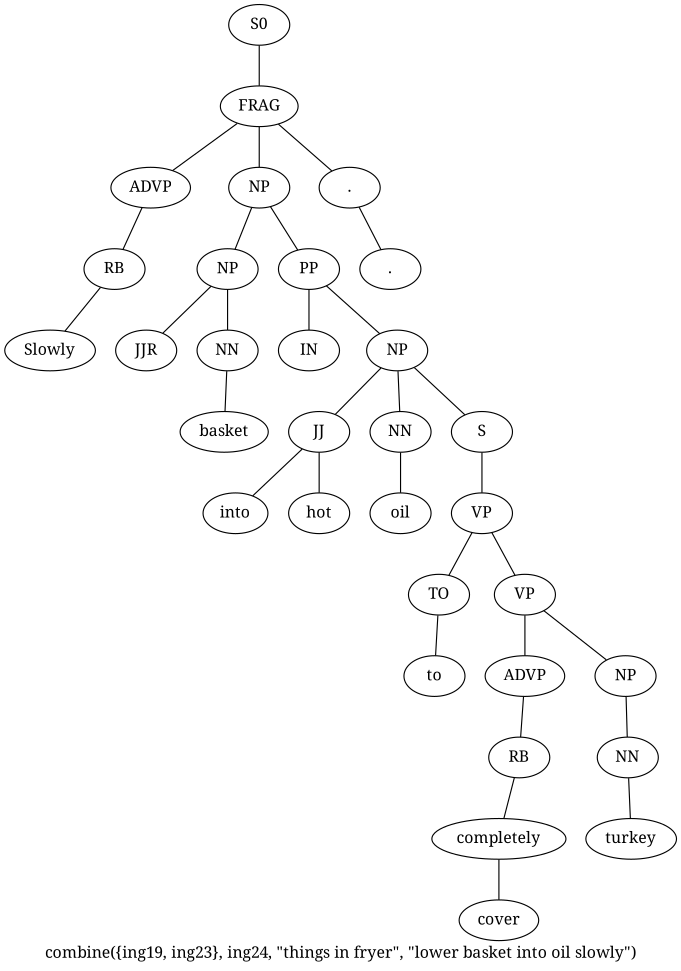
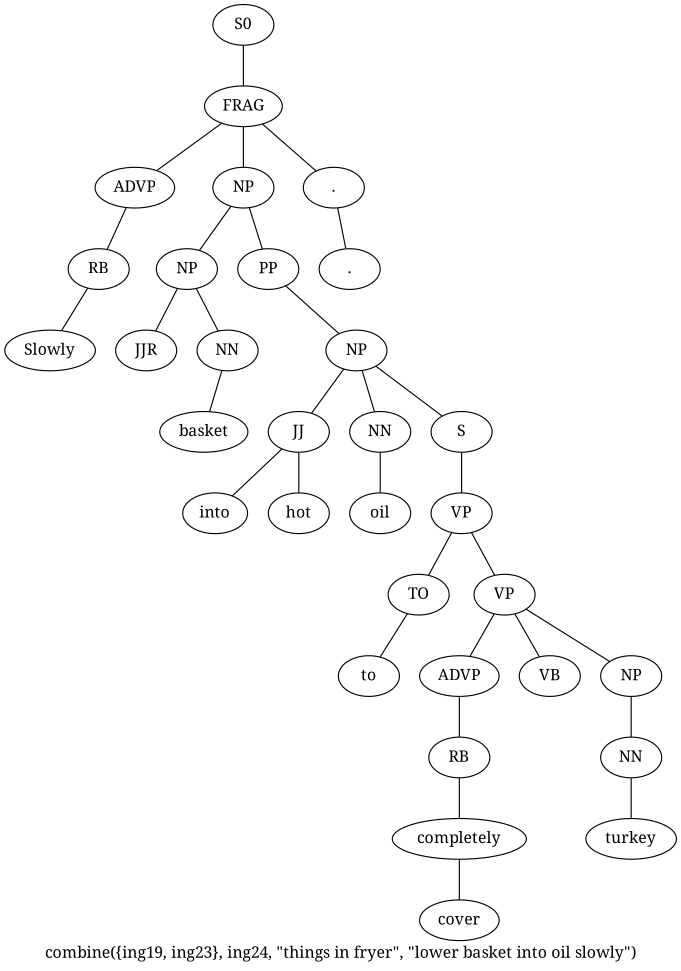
  graph {
    fontname="Noto Serif"
    label="combine({ing19, ing23}, ing24, \"things in fryer\", \"lower basket into oil slowly\")"
    node [fontname="Noto Serif"]
    edge [fontname="Noto Serif"]
    n1 [label=S0]
    n2 [label=FRAG]
    n3 [label=ADVP]
    n4 [label=NP]
    n5 [label="."]
    n6 [label=RB]
    n7 [label=NP]
    n8 [label=PP]
    n9 [label="."]
    n10 [label=Slowly]
    n11 [label=JJR]
    n12 [label=NN]
-   n13 [label=IN]
    n14 [label=NP]
    n15 [label=basket]
    n16 [label=JJ]
    n17 [label=NN]
    n18 [label=S]
    n19 [label=into]
    n20 [label=hot]
    n21 [label=oil]
    n22 [label=VP]
    n23 [label=TO]
    n24 [label=VP]
    n25 [label=to]
    n26 [label=ADVP]
+   n27 [label=VB]
    n28 [label=NP]
    n29 [label=RB]
    n30 [label=NN]
    n31 [label=completely]
    n32 [label=cover]
    n33 [label=turkey]
    n1 -- n2
    n2 -- n3
    n2 -- n4
    n2 -- n5
    n3 -- n6
    n4 -- n7
    n4 -- n8
    n5 -- n9
    n6 -- n10
    n7 -- n11
    n7 -- n12
-   n8 -- n13
    n8 -- n14
    n12 -- n15
    n14 -- n16
    n14 -- n17
    n14 -- n18
    n16 -- n19
    n16 -- n20
    n17 -- n21
    n18 -- n22
    n22 -- n23
    n22 -- n24
    n23 -- n25
    n24 -- n26
+   n24 -- n27
    n24 -- n28
    n26 -- n29
    n28 -- n30
    n29 -- n31
    n30 -- n33
    n31 -- n32
  }
